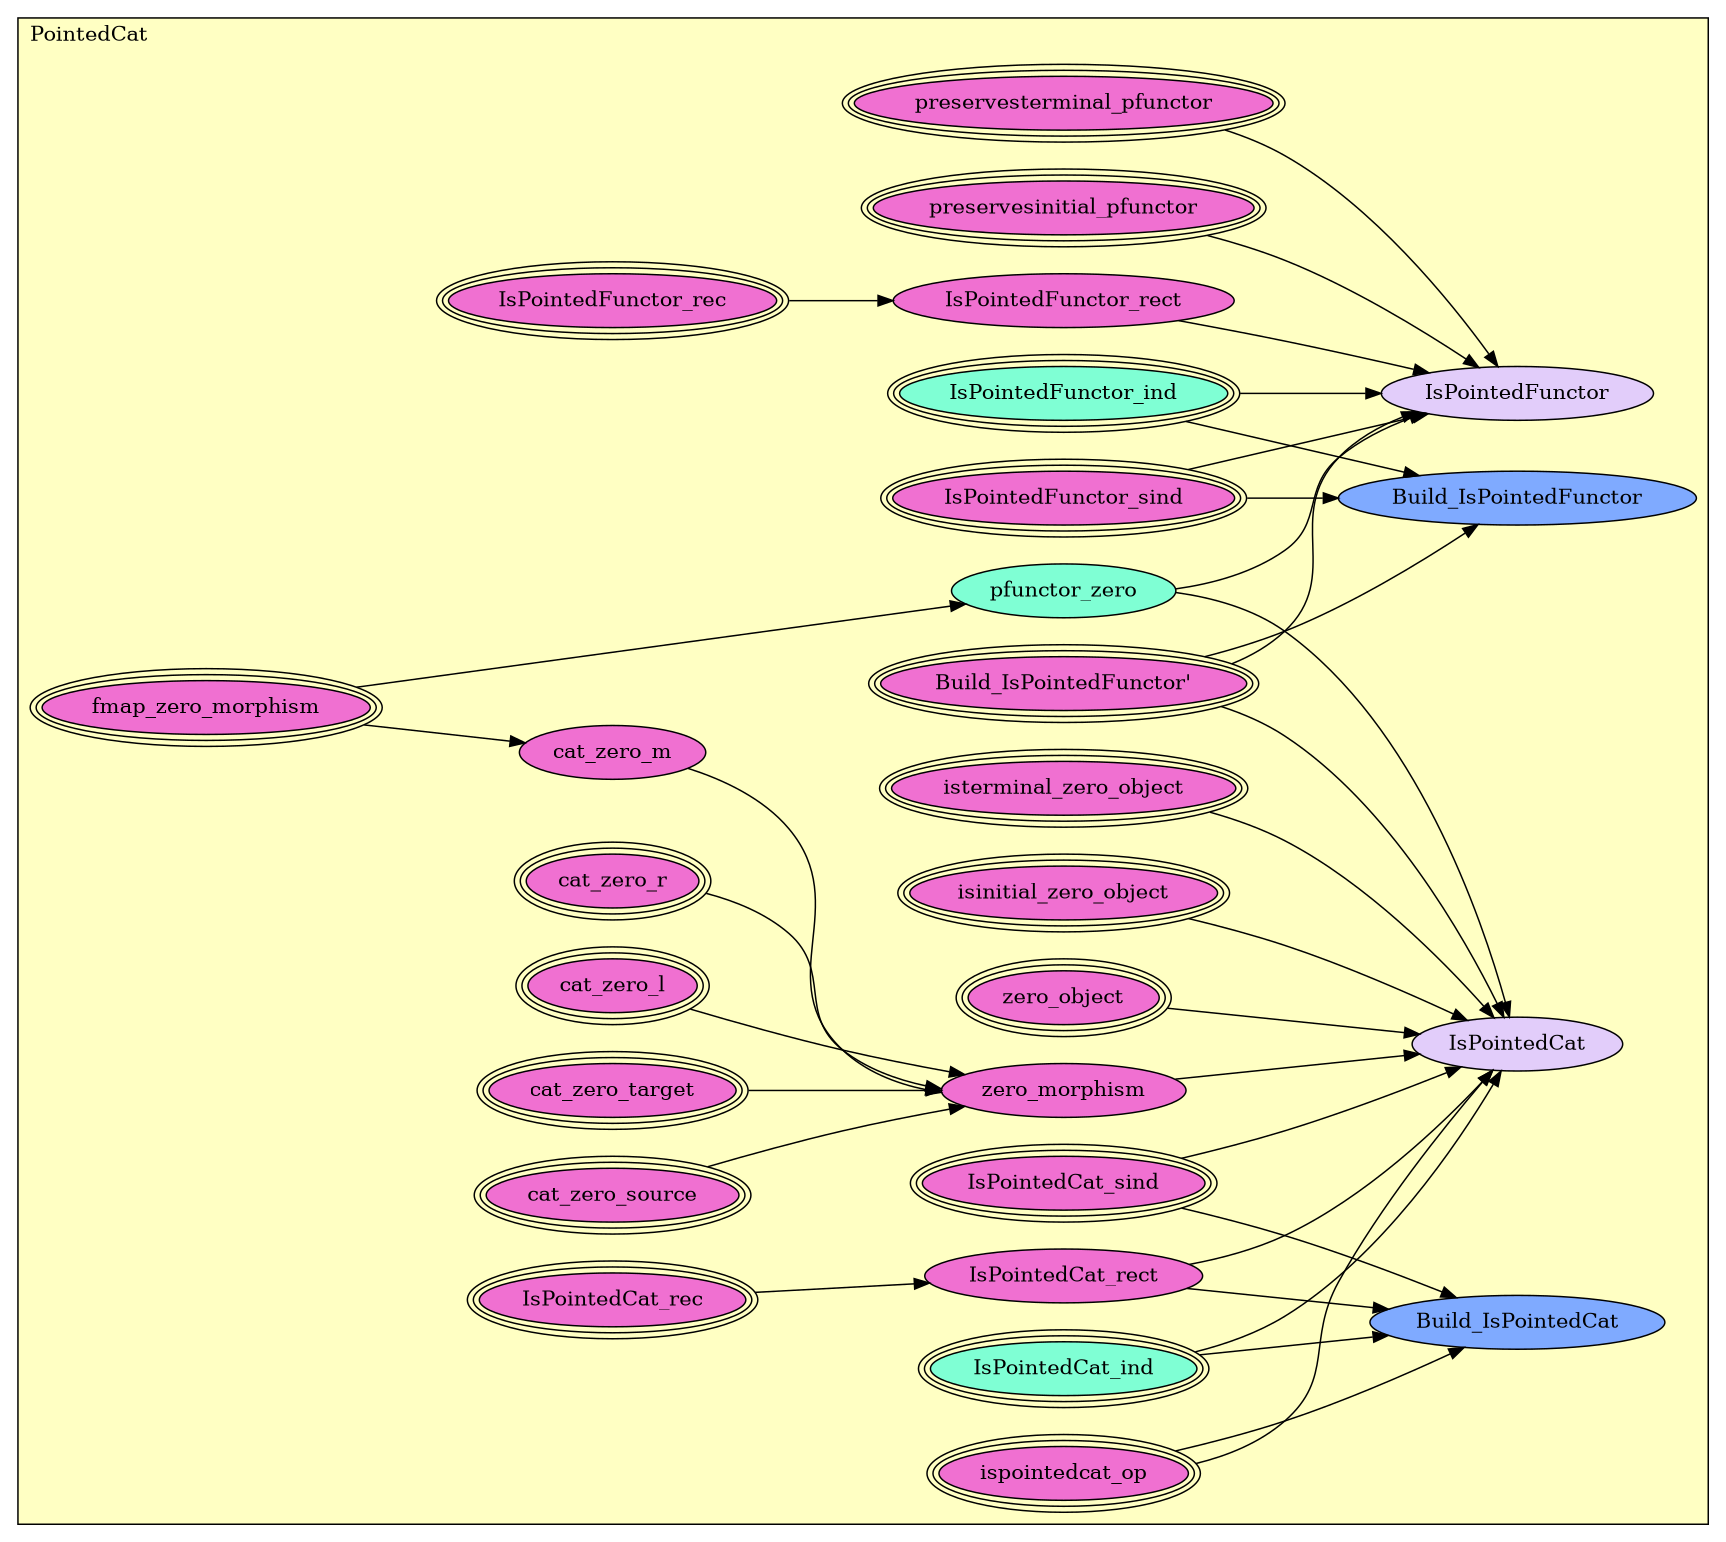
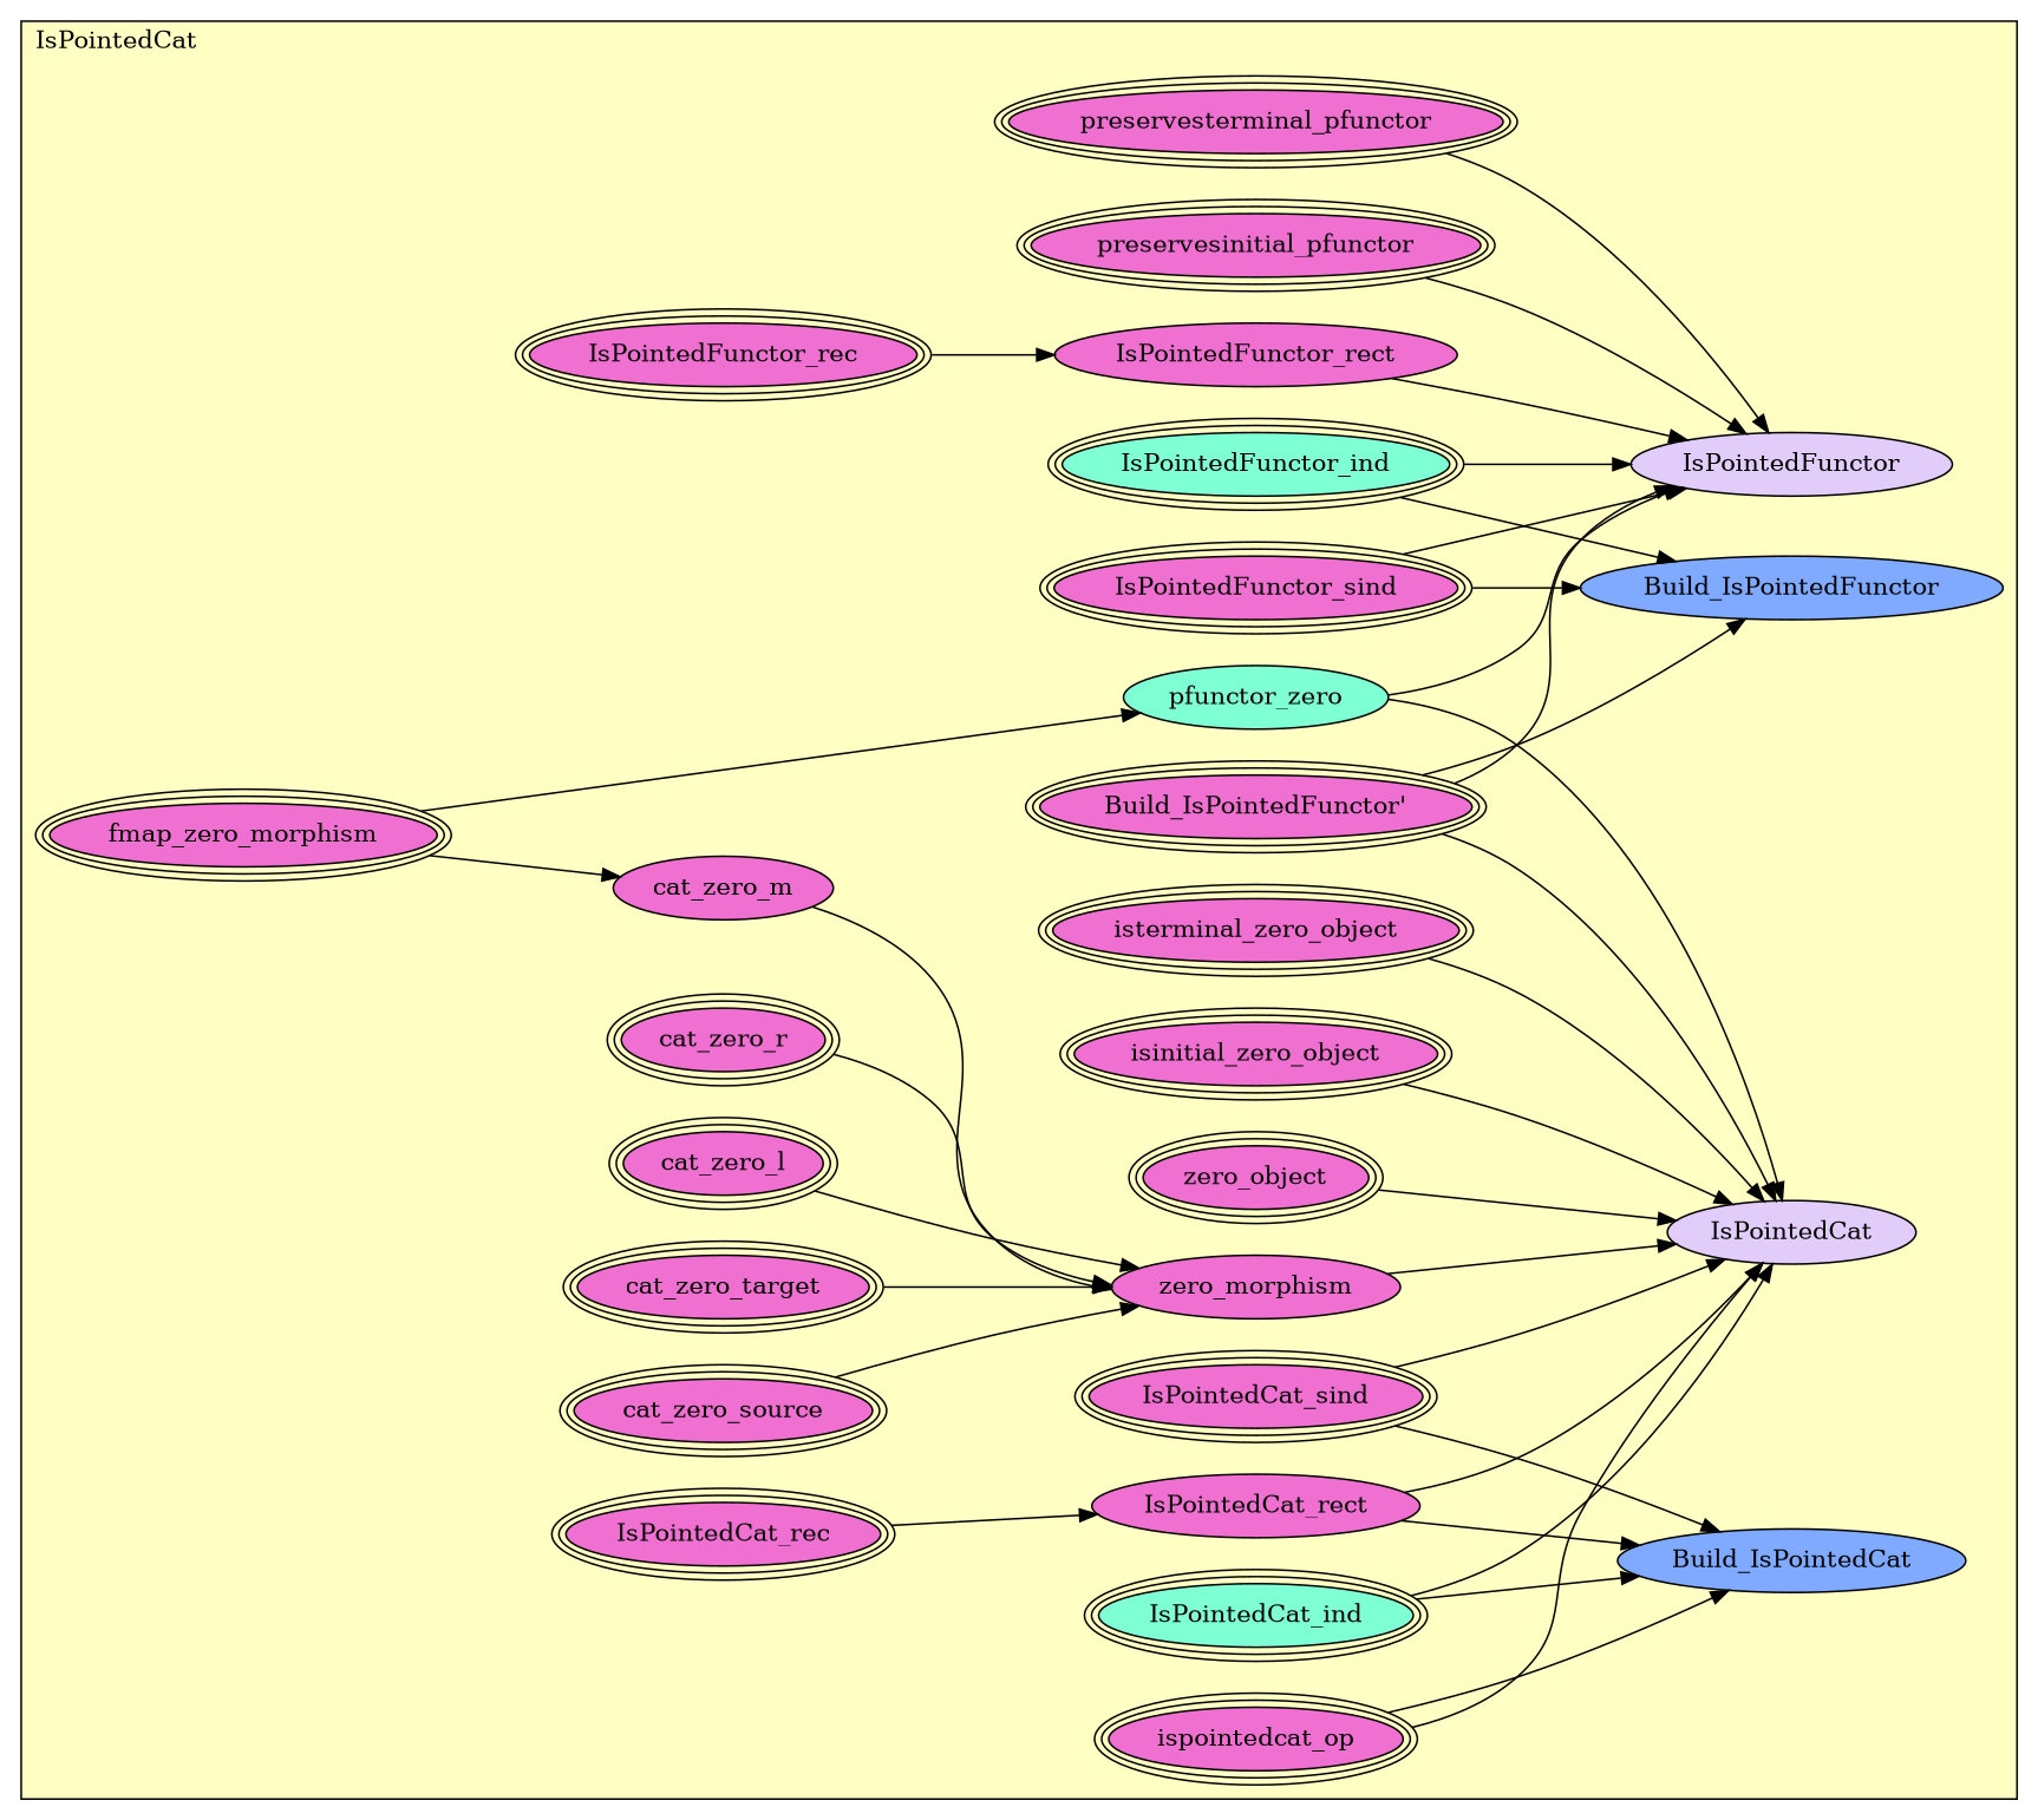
  digraph {
    rankdir=LR
    node [fillcolor="#F070D1" peripheries=3 style=filled]
    n1 [label=ispointedcat_op]
    n2 [label=fmap_zero_morphism]
    n3 [fillcolor="#7FFFD4" label=pfunctor_zero peripheries=""]
    n4 [label="Build_IsPointedFunctor'"]
    n5 [label=preservesterminal_pfunctor]
    n6 [label=preservesinitial_pfunctor]
    n7 [label=IsPointedFunctor_sind]
    n8 [label=IsPointedFunctor_rec]
    n9 [fillcolor="#7FFFD4" label=IsPointedFunctor_ind]
    n10 [label=IsPointedFunctor_rect peripheries=""]
    n11 [fillcolor="#7FAAFF" label=Build_IsPointedFunctor peripheries=""]
    n12 [fillcolor="#E2CDFA" label=IsPointedFunctor peripheries=""]
    n13 [label=cat_zero_m peripheries=""]
    n14 [label=cat_zero_r]
    n15 [label=cat_zero_l]
    n16 [label=cat_zero_target]
    n17 [label=cat_zero_source]
    n18 [label=zero_morphism peripheries=""]
    n19 [label=isterminal_zero_object]
    n20 [label=isinitial_zero_object]
    n21 [label=zero_object]
    n22 [label=IsPointedCat_sind]
    n23 [label=IsPointedCat_rec]
    n24 [fillcolor="#7FFFD4" label=IsPointedCat_ind]
    n25 [label=IsPointedCat_rect peripheries=""]
    n26 [fillcolor="#7FAAFF" label=Build_IsPointedCat peripheries=""]
    n27 [fillcolor="#E2CDFA" label=IsPointedCat peripheries=""]
    subgraph cluster_1 {
      fillcolor="#FFFFC3"
-     label=PointedCat
+     label=IsPointedCat
      labeljust=l
      style=filled
      n1
      n2
      n3
      n4
      n5
      n6
      n7
      n8
      n9
      n10
      n11
      n12
      n13
      n14
      n15
      n16
      n17
      n18
      n19
      n20
      n21
      n22
      n23
      n24
      n25
      n26
      n27
    }
    n1 -> n26
    n1 -> n27
    n2 -> n3
    n2 -> n13
    n3 -> n12
    n3 -> n27
    n4 -> n11
    n4 -> n12
    n4 -> n27
    n5 -> n12
    n6 -> n12
    n7 -> n11
    n7 -> n12
    n8 -> n10
    n9 -> n11
    n9 -> n12
    n10 -> n12
    n13 -> n18
    n14 -> n18
    n15 -> n18
    n16 -> n18
    n17 -> n18
    n18 -> n27
    n19 -> n27
    n20 -> n27
    n21 -> n27
    n22 -> n26
    n22 -> n27
    n23 -> n25
    n24 -> n26
    n24 -> n27
    n25 -> n26
    n25 -> n27
  }
